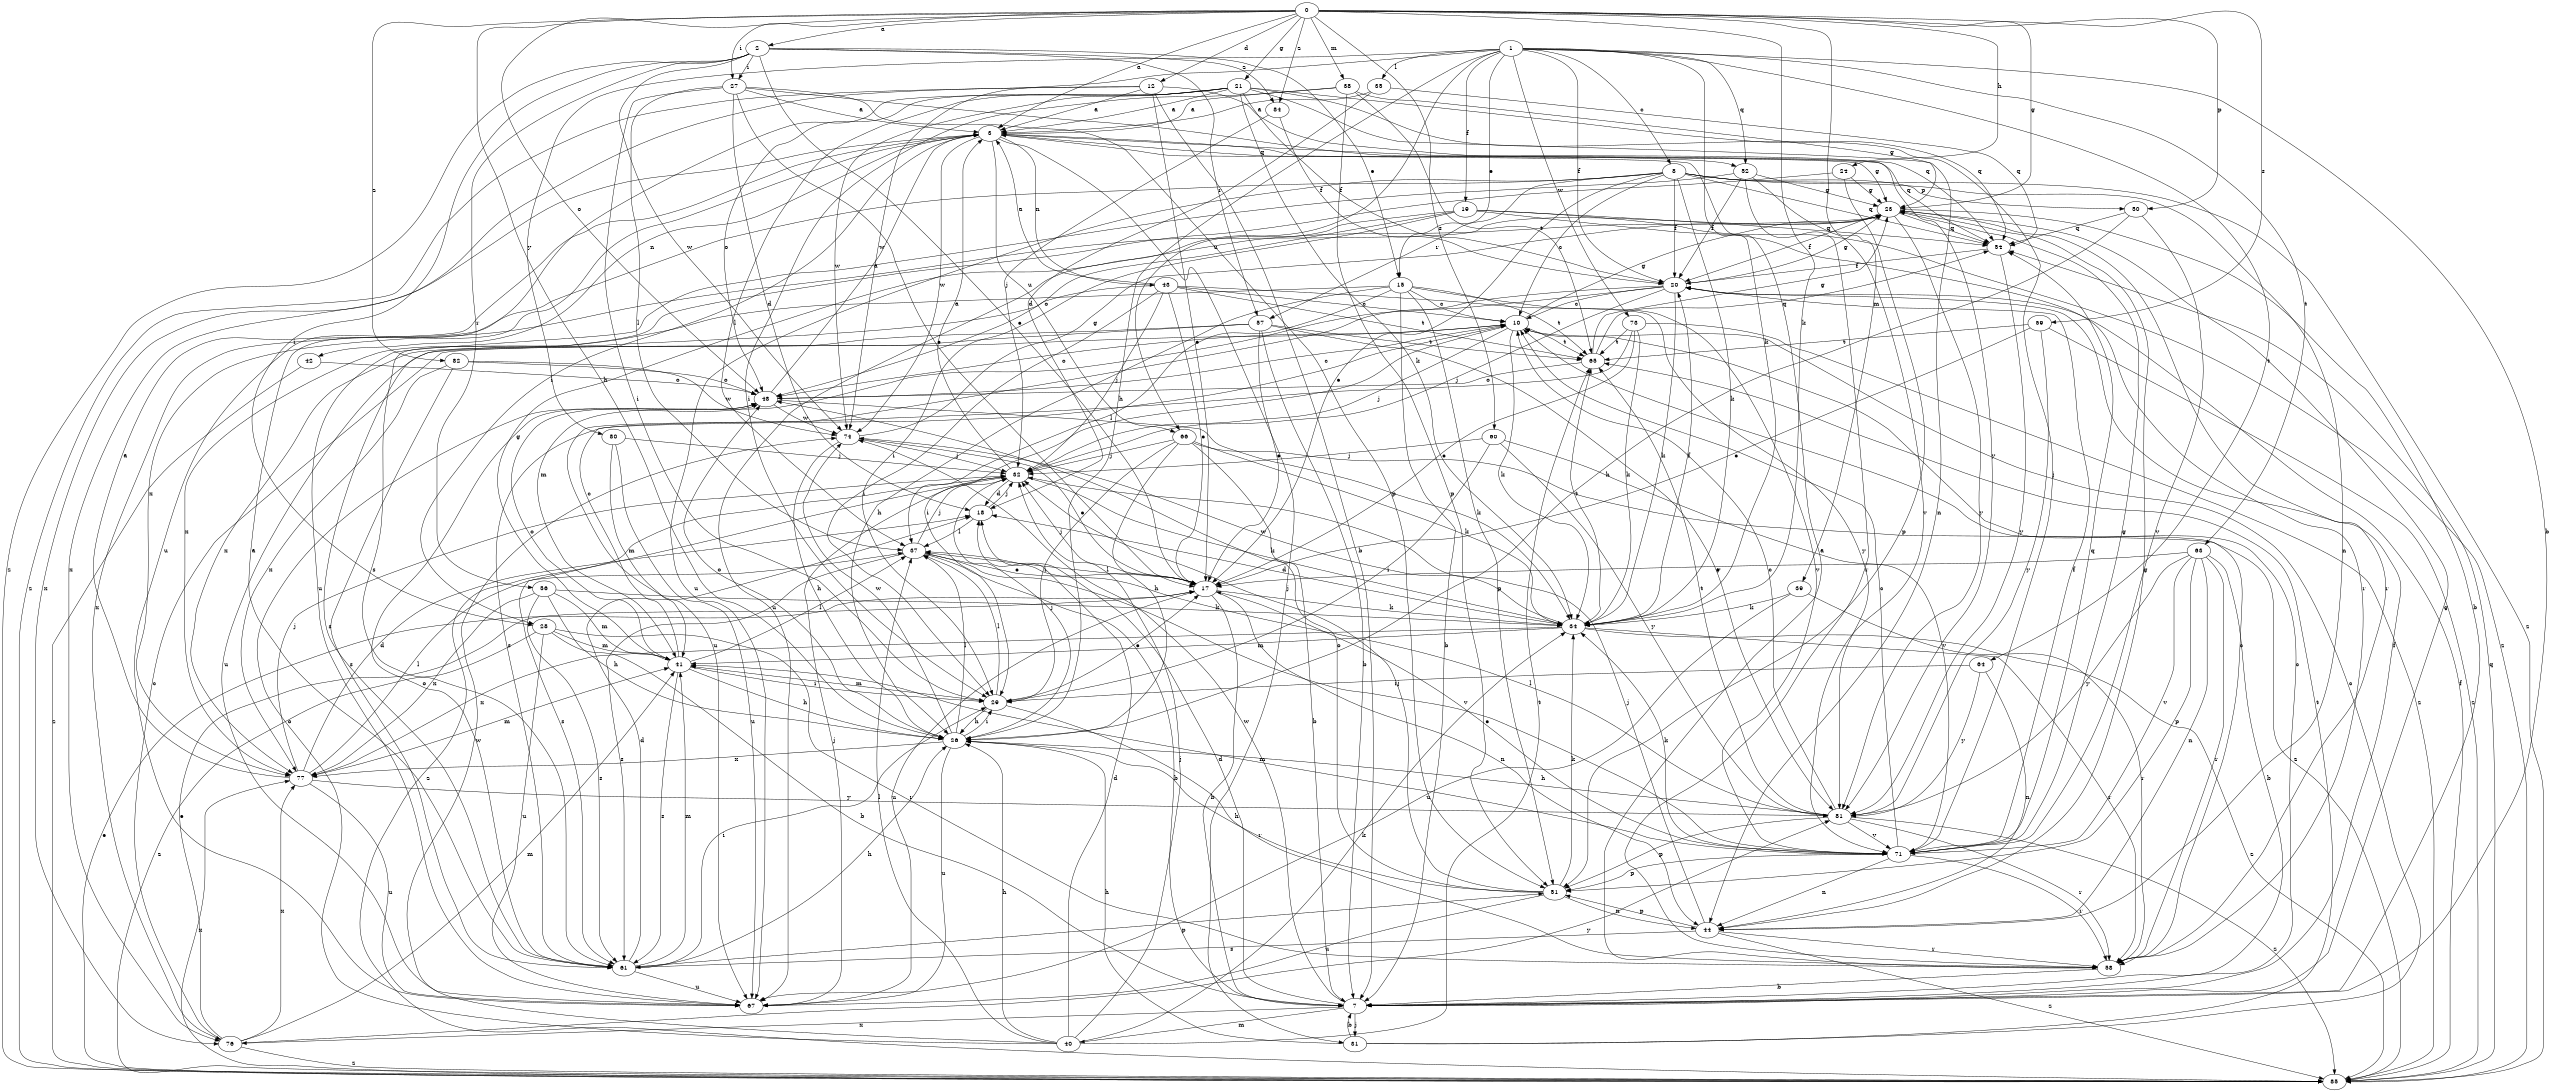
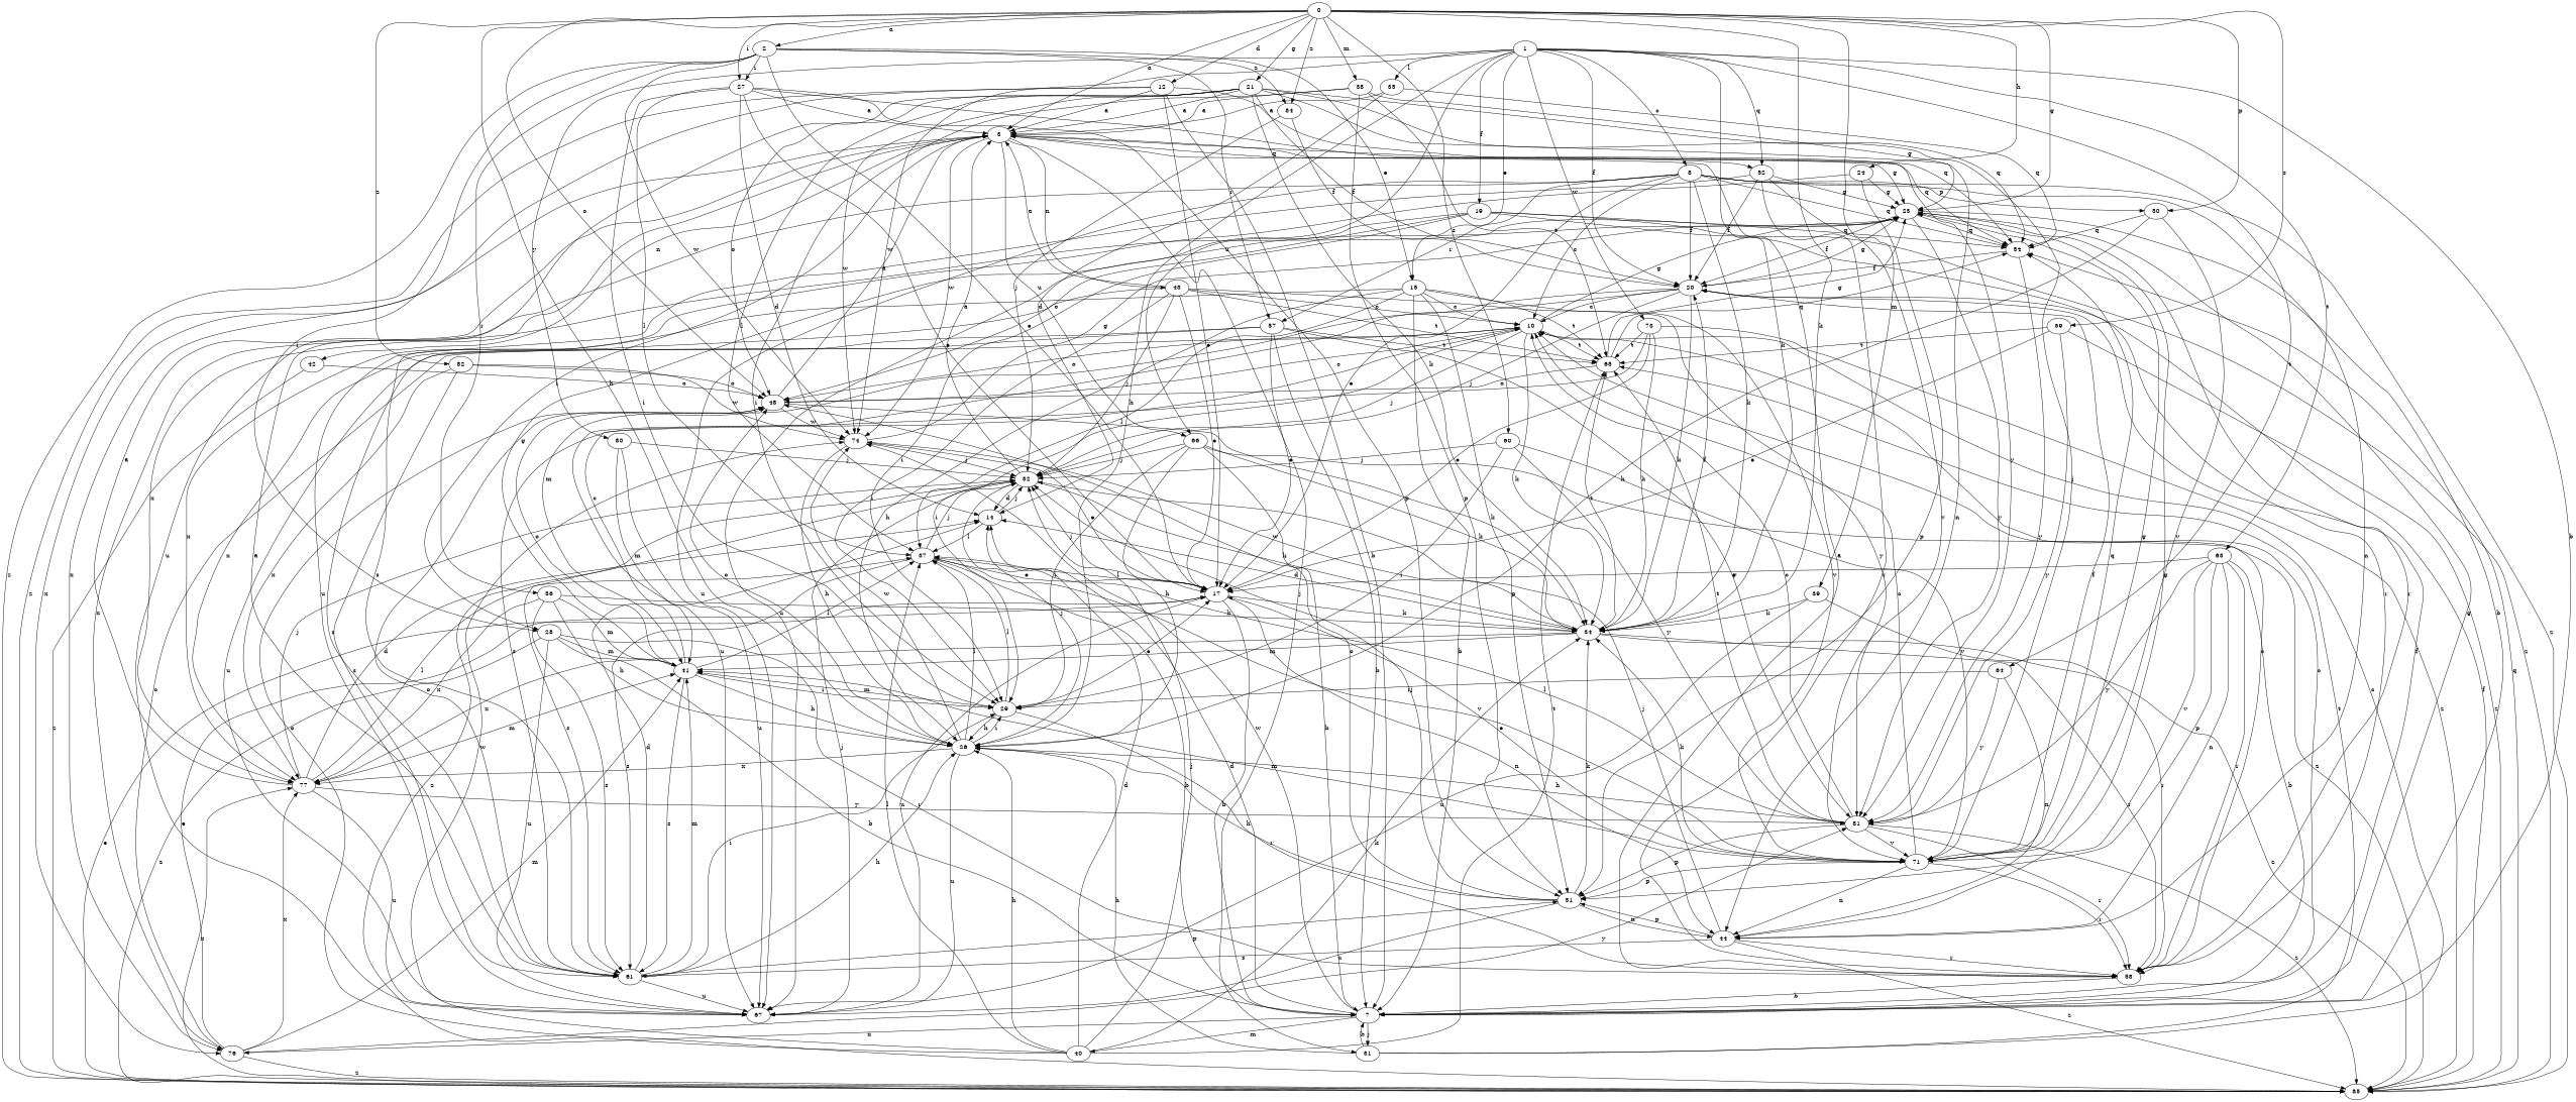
  strict digraph {
    0
    2
    3
    12
    21
    23
    24
    26
    27
    34
    38
    39
    48
    50
    59
    60
    82
    84
    15
    74
    17
    28
    56
    57
    85
    52
    66
    31
    42
    43
    54
    76
    7
    20
    44
    67
    37
    71
    77
    58
    81
    51
    61
    29
    32
-   14 [label=18]
+   14
    65
    41
    10
    1
    8
    19
    35
    63
    64
    73
    80
    40
    0 -> 2 [label=a]
    0 -> 3 [label=a]
    0 -> 12 [label=d]
    0 -> 21 [label=g]
    0 -> 23 [label=g]
    0 -> 24 [label=h]
    0 -> 26 [label=h]
    0 -> 27 [label=i]
    0 -> 34 [label=k]
    0 -> 38 [label=m]
    0 -> 39 [label=m]
    0 -> 48 [label=o]
    0 -> 50 [label=p]
    0 -> 59 [label=s]
    0 -> 60 [label=s]
    0 -> 82 [label=z]
    0 -> 84 [label=z]
    2 -> 27 [label=i]
    2 -> 84 [label=z]
    2 -> 15 [label=e]
    2 -> 74 [label=w]
    2 -> 17 [label=e]
    2 -> 28 [label=i]
    2 -> 56 [label=r]
    2 -> 57 [label=r]
    2 -> 85 [label=z]
    3 -> 23 [label=g]
    3 -> 74 [label=w]
    3 -> 28 [label=i]
    3 -> 52 [label=q]
    3 -> 66 [label=u]
    3 -> 31 [label=j]
    3 -> 42 [label=n]
    3 -> 43 [label=n]
    3 -> 54 [label=q]
    3 -> 76 [label=x]
    12 -> 3 [label=a]
    12 -> 17 [label=e]
    12 -> 85 [label=z]
    12 -> 54 [label=q]
    12 -> 76 [label=x]
    12 -> 7 [label=b]
    21 -> 3 [label=a]
    21 -> 34 [label=k]
    21 -> 48 [label=o]
    21 -> 74 [label=w]
    21 -> 54 [label=q]
    21 -> 20 [label=f]
    21 -> 44 [label=n]
    21 -> 67 [label=u]
    21 -> 37 [label=l]
    21 -> 71 [label=j]
    23 -> 54 [label=q]
    23 -> 7 [label=b]
    23 -> 20 [label=f]
    23 -> 77 [label=x]
    23 -> 58 [label=r]
    23 -> 81 [label=y]
    24 -> 23 [label=g]
    24 -> 51 [label=p]
    24 -> 61 [label=s]
    26 -> 48 [label=o]
    26 -> 74 [label=w]
    26 -> 67 [label=u]
    26 -> 37 [label=l]
    26 -> 77 [label=x]
    26 -> 29 [label=i]
    26 -> 32 [label=j]
    27 -> 3 [label=a]
    27 -> 17 [label=e]
    27 -> 37 [label=l]
    27 -> 81 [label=y]
    27 -> 51 [label=p]
    27 -> 29 [label=i]
    27 -> 14 [label=d]
    34 -> 74 [label=w]
    34 -> 85 [label=z]
    34 -> 20 [label=f]
    34 -> 77 [label=x]
    34 -> 58 [label=r]
    34 -> 14 [label=d]
    34 -> 65 [label=t]
    34 -> 41 [label=m]
    38 -> 3 [label=a]
    38 -> 23 [label=g]
    38 -> 51 [label=p]
    38 -> 29 [label=i]
    38 -> 65 [label=t]
    39 -> 34 [label=k]
    39 -> 67 [label=u]
    39 -> 58 [label=r]
    48 -> 3 [label=a]
    48 -> 34 [label=k]
    48 -> 74 [label=w]
    48 -> 10 [label=c]
    50 -> 26 [label=h]
    50 -> 54 [label=q]
    50 -> 71 [label=v]
    59 -> 17 [label=e]
    59 -> 85 [label=z]
    59 -> 81 [label=y]
    59 -> 65 [label=t]
    60 -> 71 [label=v]
    60 -> 81 [label=y]
    60 -> 29 [label=i]
    60 -> 32 [label=j]
    82 -> 48 [label=o]
    82 -> 74 [label=w]
    82 -> 77 [label=x]
    82 -> 61 [label=s]
    84 -> 20 [label=f]
    84 -> 32 [label=j]
    15 -> 26 [label=h]
    15 -> 7 [label=b]
    15 -> 37 [label=l]
    15 -> 71 [label=v]
    15 -> 77 [label=x]
    15 -> 51 [label=p]
    15 -> 65 [label=t]
    15 -> 10 [label=c]
    74 -> 23 [label=g]
    74 -> 26 [label=h]
    74 -> 17 [label=e]
    74 -> 32 [label=j]
    17 -> 34 [label=k]
    17 -> 7 [label=b]
    17 -> 44 [label=n]
    17 -> 67 [label=u]
    17 -> 37 [label=l]
    17 -> 32 [label=j]
    28 -> 85 [label=z]
    28 -> 7 [label=b]
    28 -> 67 [label=u]
    28 -> 58 [label=r]
    28 -> 41 [label=m]
    56 -> 26 [label=h]
    56 -> 34 [label=k]
    56 -> 77 [label=x]
    56 -> 61 [label=s]
    56 -> 41 [label=m]
    57 -> 17 [label=e]
    57 -> 7 [label=b]
    57 -> 67 [label=u]
    57 -> 77 [label=x]
    57 -> 81 [label=y]
    57 -> 65 [label=t]
    85 -> 17 [label=e]
    85 -> 54 [label=q]
    85 -> 20 [label=f]
    85 -> 77 [label=x]
    52 -> 23 [label=g]
    52 -> 20 [label=f]
    52 -> 67 [label=u]
    52 -> 71 [label=v]
    52 -> 58 [label=r]
    66 -> 26 [label=h]
    66 -> 34 [label=k]
    66 -> 85 [label=z]
    66 -> 7 [label=b]
    66 -> 29 [label=i]
    66 -> 32 [label=j]
    31 -> 26 [label=h]
    31 -> 7 [label=b]
    31 -> 65 [label=t]
    31 -> 10 [label=c]
    42 -> 48 [label=o]
    42 -> 85 [label=z]
    43 -> 3 [label=a]
    43 -> 17 [label=e]
    43 -> 81 [label=y]
    43 -> 61 [label=s]
    43 -> 29 [label=i]
    43 -> 32 [label=j]
    43 -> 65 [label=t]
    43 -> 10 [label=c]
    54 -> 20 [label=f]
    54 -> 81 [label=y]
    76 -> 17 [label=e]
    76 -> 85 [label=z]
    76 -> 77 [label=x]
    76 -> 81 [label=y]
    76 -> 41 [label=m]
    76 -> 10 [label=c]
    7 -> 23 [label=g]
    7 -> 74 [label=w]
    7 -> 31 [label=j]
    7 -> 76 [label=x]
    7 -> 20 [label=f]
    7 -> 14 [label=d]
    7 -> 10 [label=c]
    7 -> 40 [label=m]
    20 -> 23 [label=g]
    20 -> 34 [label=k]
    20 -> 67 [label=u]
    20 -> 32 [label=j]
    20 -> 41 [label=m]
    20 -> 10 [label=c]
    44 -> 23 [label=g]
    44 -> 85 [label=z]
    44 -> 58 [label=r]
    44 -> 51 [label=p]
    44 -> 61 [label=s]
    44 -> 32 [label=j]
    67 -> 32 [label=j]
    37 -> 17 [label=e]
    37 -> 7 [label=b]
    37 -> 71 [label=v]
    37 -> 61 [label=s]
    37 -> 32 [label=j]
    71 -> 23 [label=g]
    71 -> 34 [label=k]
    71 -> 17 [label=e]
    71 -> 54 [label=q]
    71 -> 20 [label=f]
    71 -> 44 [label=n]
    71 -> 58 [label=r]
    71 -> 51 [label=p]
    71 -> 41 [label=m]
    71 -> 10 [label=c]
    77 -> 3 [label=a]
    77 -> 67 [label=u]
    77 -> 37 [label=l]
    77 -> 81 [label=y]
    77 -> 32 [label=j]
    77 -> 14 [label=d]
    77 -> 41 [label=m]
    58 -> 3 [label=a]
    58 -> 7 [label=b]
    58 -> 10 [label=c]
    81 -> 26 [label=h]
    81 -> 85 [label=z]
    81 -> 37 [label=l]
    81 -> 71 [label=v]
    81 -> 58 [label=r]
    81 -> 51 [label=p]
    81 -> 65 [label=t]
    81 -> 10 [label=c]
    51 -> 26 [label=h]
    51 -> 34 [label=k]
    51 -> 48 [label=o]
    51 -> 44 [label=n]
    51 -> 67 [label=u]
    51 -> 32 [label=j]
    61 -> 3 [label=a]
    61 -> 26 [label=h]
    61 -> 48 [label=o]
    61 -> 67 [label=u]
    61 -> 51 [label=p]
    61 -> 29 [label=i]
    61 -> 14 [label=d]
    61 -> 41 [label=m]
    29 -> 26 [label=h]
    29 -> 17 [label=e]
    29 -> 37 [label=l]
    29 -> 58 [label=r]
    29 -> 41 [label=m]
    32 -> 3 [label=a]
    32 -> 34 [label=k]
    32 -> 85 [label=z]
    32 -> 61 [label=s]
    32 -> 14 [label=d]
    14 -> 37 [label=l]
    14 -> 32 [label=j]
    65 -> 23 [label=g]
    65 -> 48 [label=o]
    65 -> 54 [label=q]
    41 -> 23 [label=g]
    41 -> 26 [label=h]
    41 -> 48 [label=o]
    41 -> 37 [label=l]
    41 -> 61 [label=s]
    41 -> 29 [label=i]
    41 -> 10 [label=c]
    10 -> 23 [label=g]
    10 -> 34 [label=k]
    10 -> 48 [label=o]
    10 -> 29 [label=i]
    10 -> 32 [label=j]
    10 -> 65 [label=t]
    1 -> 26 [label=h]
    1 -> 34 [label=k]
    1 -> 15 [label=e]
    1 -> 74 [label=w]
    1 -> 52 [label=q]
    1 -> 66 [label=u]
    1 -> 7 [label=b]
    1 -> 20 [label=f]
    1 -> 8 [label=c]
    1 -> 19 [label=f]
    1 -> 35 [label=l]
    1 -> 63 [label=t]
    1 -> 64 [label=t]
    1 -> 73 [label=w]
    1 -> 80 [label=y]
    8 -> 34 [label=k]
    8 -> 50 [label=p]
    8 -> 17 [label=e]
    8 -> 57 [label=r]
    8 -> 85 [label=z]
    8 -> 54 [label=q]
    8 -> 76 [label=x]
    8 -> 20 [label=f]
    8 -> 44 [label=n]
    8 -> 67 [label=u]
    8 -> 10 [label=c]
    19 -> 48 [label=o]
    19 -> 85 [label=z]
    19 -> 54 [label=q]
    19 -> 67 [label=u]
    19 -> 58 [label=r]
    19 -> 29 [label=i]
    35 -> 3 [label=a]
    35 -> 54 [label=q]
    35 -> 14 [label=d]
    63 -> 17 [label=e]
    63 -> 7 [label=b]
    63 -> 44 [label=n]
    63 -> 71 [label=v]
    63 -> 58 [label=r]
    63 -> 81 [label=y]
    63 -> 51 [label=p]
    64 -> 44 [label=n]
    64 -> 81 [label=y]
    64 -> 29 [label=i]
    73 -> 34 [label=k]
    73 -> 17 [label=e]
    73 -> 85 [label=z]
    73 -> 61 [label=s]
    73 -> 65 [label=t]
    80 -> 67 [label=u]
    80 -> 32 [label=j]
    80 -> 41 [label=m]
    40 -> 26 [label=h]
    40 -> 34 [label=k]
    40 -> 48 [label=o]
    40 -> 74 [label=w]
    40 -> 37 [label=l]
    40 -> 32 [label=j]
    40 -> 14 [label=d]
    40 -> 65 [label=t]
  }
